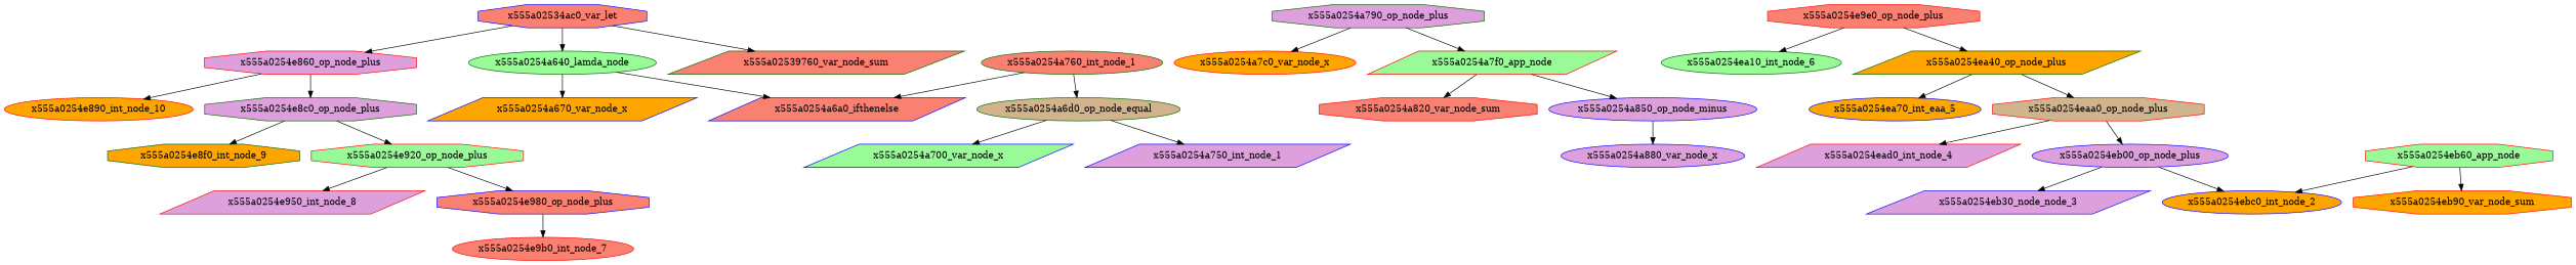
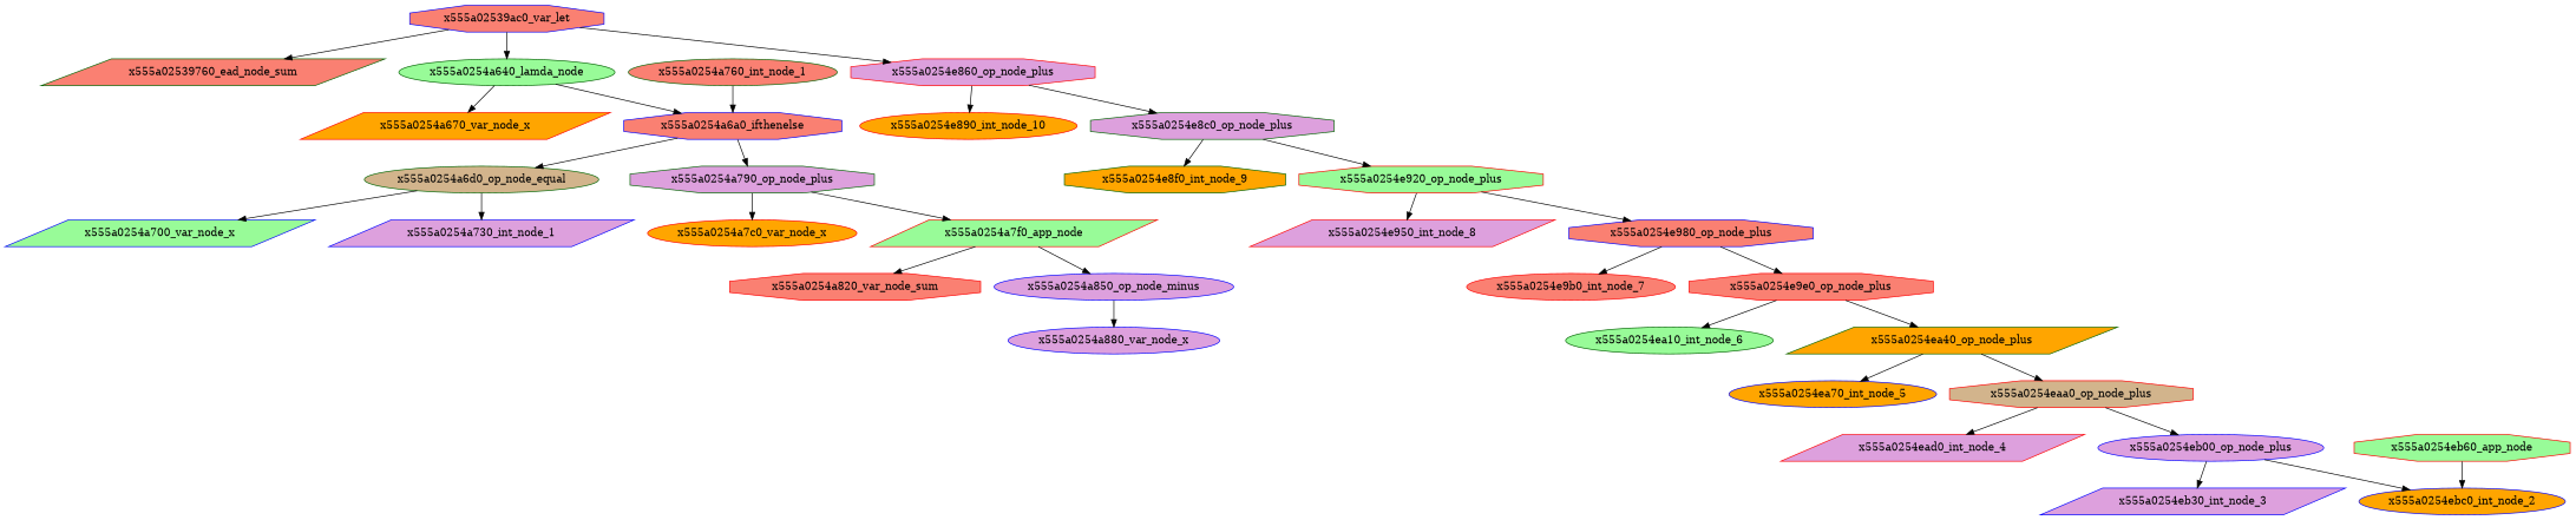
  digraph {
    node [color=red fillcolor=plum shape=octagon style=filled]
-   x555a02539ac0_var_let [color=blue fillcolor=salmon label=x555a02534ac0_var_let]
-   x555a02539760_var_node_sum [color=darkgreen fillcolor=salmon shape=parallelogram]
+   x555a02539ac0_var_let [color=blue fillcolor=salmon]
+   x555a02539760_var_node_sum [color=darkgreen fillcolor=salmon shape=parallelogram label=x555a02539760_ead_node_sum]
    x555a0254a640_lamda_node [color=darkgreen fillcolor=palegreen shape=ellipse]
    x555a0254e860_op_node_plus
-   x555a0254a670_var_node_x [color=blue fillcolor=orange shape=parallelogram]
-   x555a0254a6a0_ifthenelse [color=blue fillcolor=salmon shape=parallelogram]
+   x555a0254a670_var_node_x [fillcolor=orange shape=parallelogram]
+   x555a0254a6a0_ifthenelse [color=blue fillcolor=salmon]
    x555a0254e890_int_node_10 [fillcolor=orange shape=ellipse]
    x555a0254e8c0_op_node_plus [color=darkgreen]
    x555a0254a6d0_op_node_equal [color=darkgreen fillcolor=tan shape=ellipse]
    x555a0254a790_op_node_plus [color=darkgreen]
    x555a0254a700_var_node_x [color=blue fillcolor=palegreen shape=parallelogram]
-   x555a0254a730_int_node_1 [color=blue shape=parallelogram label=x555a0254a750_int_node_1]
+   x555a0254a730_int_node_1 [color=blue shape=parallelogram]
    x555a0254a760_int_node_1 [color=darkgreen fillcolor=salmon shape=ellipse]
    x555a0254a7c0_var_node_x [fillcolor=orange shape=ellipse]
    x555a0254a7f0_app_node [fillcolor=palegreen shape=parallelogram]
    x555a0254a820_var_node_sum [fillcolor=salmon]
    x555a0254a850_op_node_minus [color=blue shape=ellipse]
    x555a0254a880_var_node_x [color=blue shape=ellipse]
    x555a0254e8f0_int_node_9 [color=darkgreen fillcolor=orange]
    x555a0254e920_op_node_plus [fillcolor=palegreen]
    x555a0254e950_int_node_8 [shape=parallelogram]
    x555a0254e980_op_node_plus [color=blue fillcolor=salmon]
    x555a0254e9b0_int_node_7 [fillcolor=salmon shape=ellipse]
    x555a0254e9e0_op_node_plus [fillcolor=salmon]
    x555a0254ea10_int_node_6 [color=darkgreen fillcolor=palegreen shape=ellipse]
    x555a0254ea40_op_node_plus [color=darkgreen fillcolor=orange shape=parallelogram]
-   x555a0254ea70_int_node_5 [color=blue fillcolor=orange shape=ellipse label=x555a0254ea70_int_eaa_5]
+   x555a0254ea70_int_node_5 [color=blue fillcolor=orange shape=ellipse]
    x555a0254eaa0_op_node_plus [fillcolor=tan]
    x555a0254ead0_int_node_4 [shape=parallelogram]
    x555a0254eb00_op_node_plus [color=blue shape=ellipse]
-   x555a0254eb30_int_node_3 [color=blue shape=parallelogram label=x555a0254eb30_node_node_3]
+   x555a0254eb30_int_node_3 [color=blue shape=parallelogram]
    x555a0254ebc0_int_node_2 [color=blue fillcolor=orange shape=ellipse]
    x555a0254eb60_app_node [fillcolor=palegreen]
-   x555a0254eb90_var_node_sum [fillcolor=orange]
    x555a02539ac0_var_let -> x555a02539760_var_node_sum
    x555a02539ac0_var_let -> x555a0254a640_lamda_node
    x555a02539ac0_var_let -> x555a0254e860_op_node_plus
    x555a0254a640_lamda_node -> x555a0254a670_var_node_x
    x555a0254a640_lamda_node -> x555a0254a6a0_ifthenelse
    x555a0254e860_op_node_plus -> x555a0254e890_int_node_10
    x555a0254e860_op_node_plus -> x555a0254e8c0_op_node_plus
-   x555a0254a760_int_node_1 -> x555a0254a6d0_op_node_equal
+   x555a0254a6a0_ifthenelse -> x555a0254a6d0_op_node_equal
+   x555a0254a6a0_ifthenelse -> x555a0254a790_op_node_plus
    x555a0254e8c0_op_node_plus -> x555a0254e8f0_int_node_9
    x555a0254e8c0_op_node_plus -> x555a0254e920_op_node_plus
    x555a0254a6d0_op_node_equal -> x555a0254a700_var_node_x
    x555a0254a6d0_op_node_equal -> x555a0254a730_int_node_1
    x555a0254a790_op_node_plus -> x555a0254a7c0_var_node_x
    x555a0254a790_op_node_plus -> x555a0254a7f0_app_node
    x555a0254a760_int_node_1 -> x555a0254a6a0_ifthenelse
    x555a0254a7f0_app_node -> x555a0254a820_var_node_sum
    x555a0254a7f0_app_node -> x555a0254a850_op_node_minus
    x555a0254a850_op_node_minus -> x555a0254a880_var_node_x
    x555a0254e920_op_node_plus -> x555a0254e950_int_node_8
    x555a0254e920_op_node_plus -> x555a0254e980_op_node_plus
    x555a0254e980_op_node_plus -> x555a0254e9b0_int_node_7
+   x555a0254e980_op_node_plus -> x555a0254e9e0_op_node_plus
    x555a0254e9e0_op_node_plus -> x555a0254ea10_int_node_6
    x555a0254e9e0_op_node_plus -> x555a0254ea40_op_node_plus
    x555a0254ea40_op_node_plus -> x555a0254ea70_int_node_5
    x555a0254ea40_op_node_plus -> x555a0254eaa0_op_node_plus
    x555a0254eaa0_op_node_plus -> x555a0254ead0_int_node_4
    x555a0254eaa0_op_node_plus -> x555a0254eb00_op_node_plus
    x555a0254eb00_op_node_plus -> x555a0254eb30_int_node_3
    x555a0254eb00_op_node_plus -> x555a0254ebc0_int_node_2
    x555a0254eb60_app_node -> x555a0254ebc0_int_node_2
-   x555a0254eb60_app_node -> x555a0254eb90_var_node_sum
  }
